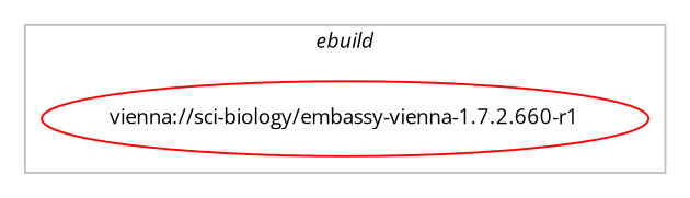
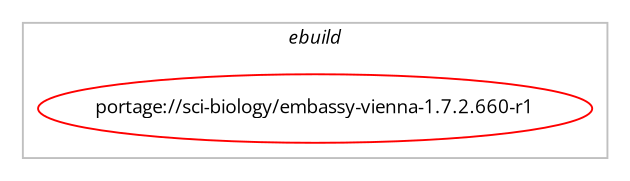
  digraph {
    compound=true
    concentrate=true
    fontname="Open Sans"
    fontsize=10
    newrank=true
    rankdir=LR
    ranksep=1.5
-   n1 [color=red fontname="Open Sans" fontsize=10 label="vienna://sci-biology/embassy-vienna-1.7.2.660-r1" width=4]
+   n1 [color=red fontname="Open Sans" fontsize=10 label="portage://sci-biology/embassy-vienna-1.7.2.660-r1" width=4]
    subgraph cluster_1 {
      color=gray
      label=<<i>ebuild</i>>
      n1
    }
    subgraph cluster_2 {
      color=gray
      label=<<i>dependencies</i>>
      subgraph cluster_3 {
        color=gray
        fillcolor="#eeeeee"
        label=<<i>compile</i>>
        style=filled
      }
      subgraph cluster_4 {
        color=gray
        fillcolor="#eeeeee"
        label=<<i>compile and run</i>>
        style=filled
      }
      subgraph cluster_5 {
        color=gray
        fillcolor="#eeeeee"
        label=<<i>run</i>>
        style=filled
      }
    }
    subgraph cluster_6 {
      color=gray
      label=<<i>candidates</i>>
      rank=same
    }
  }
